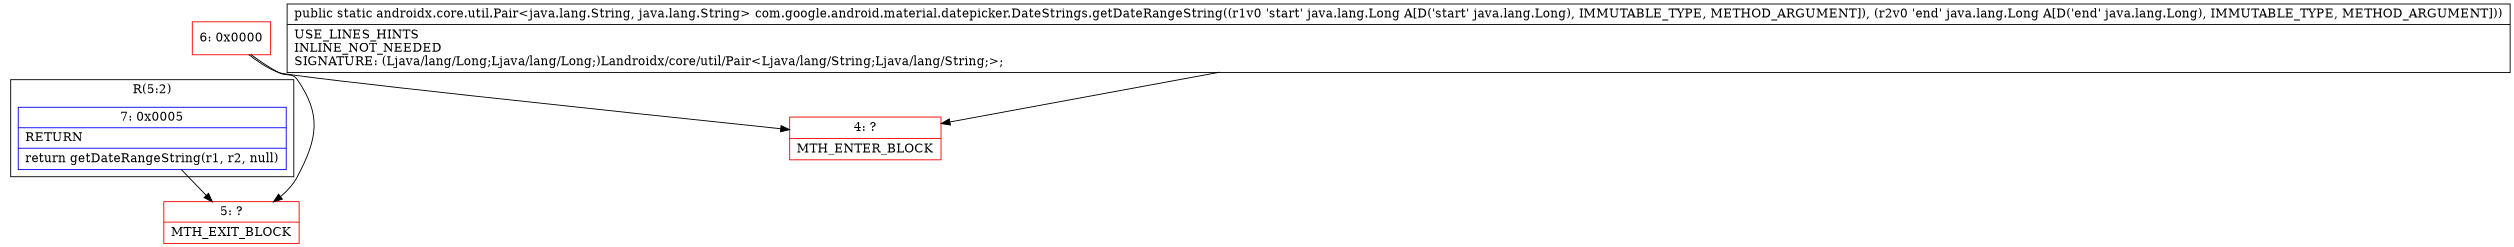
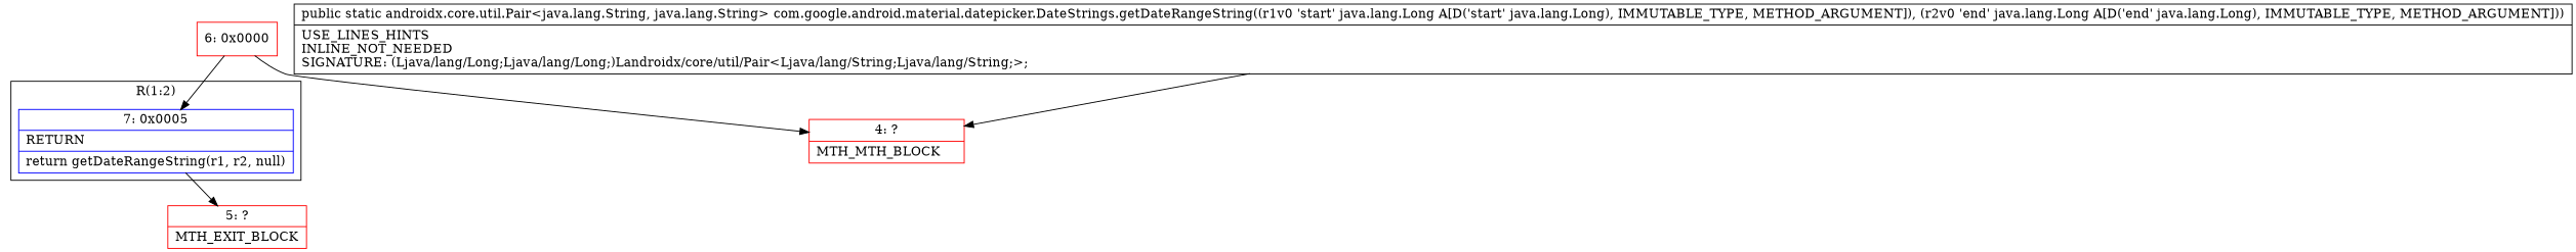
  digraph {
    node [color=red shape=record]
    n1 [color=blue label="{7\:\ 0x0005|RETURN\l|return getDateRangeString(r1, r2, null)\l}"]
    n2 [label="{5\:\ ?|MTH_EXIT_BLOCK\l}"]
-   n3 [label="{4\:\ ?|MTH_ENTER_BLOCK\l}"]
+   n3 [label="{4\:\ ?|MTH_MTH_BLOCK\l}"]
    n4 [label="{6\:\ 0x0000}"]
    n5 [label="{public static androidx.core.util.Pair\<java.lang.String, java.lang.String\> com.google.android.material.datepicker.DateStrings.getDateRangeString((r1v0 'start' java.lang.Long A[D('start' java.lang.Long), IMMUTABLE_TYPE, METHOD_ARGUMENT]), (r2v0 'end' java.lang.Long A[D('end' java.lang.Long), IMMUTABLE_TYPE, METHOD_ARGUMENT]))  | USE_LINES_HINTS\lINLINE_NOT_NEEDED\lSIGNATURE: (Ljava\/lang\/Long;Ljava\/lang\/Long;)Landroidx\/core\/util\/Pair\<Ljava\/lang\/String;Ljava\/lang\/String;\>;\l}" color=""]
    subgraph cluster_1 {
-     label="R(5:2)"
+     label="R(1:2)"
      n1
    }
    n1 -> n2
-   n4 -> n2
+   n4 -> n1
    n4 -> n3
    n5 -> n3
  }
